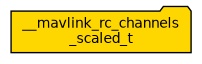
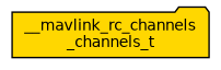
  digraph {
    rankdir=LR
-   n1 [color=black fillcolor=gold fontname=Helvetica fontsize=10 height=0.2 label="__mavlink_rc_channels\l_scaled_t" shape=folder style=filled width=0.4]
+   n1 [color=black fillcolor=gold fontname=Helvetica fontsize=10 height=0.2 label="__mavlink_rc_channels\l_channels_t" shape=folder style=filled width=0.4]
  }
